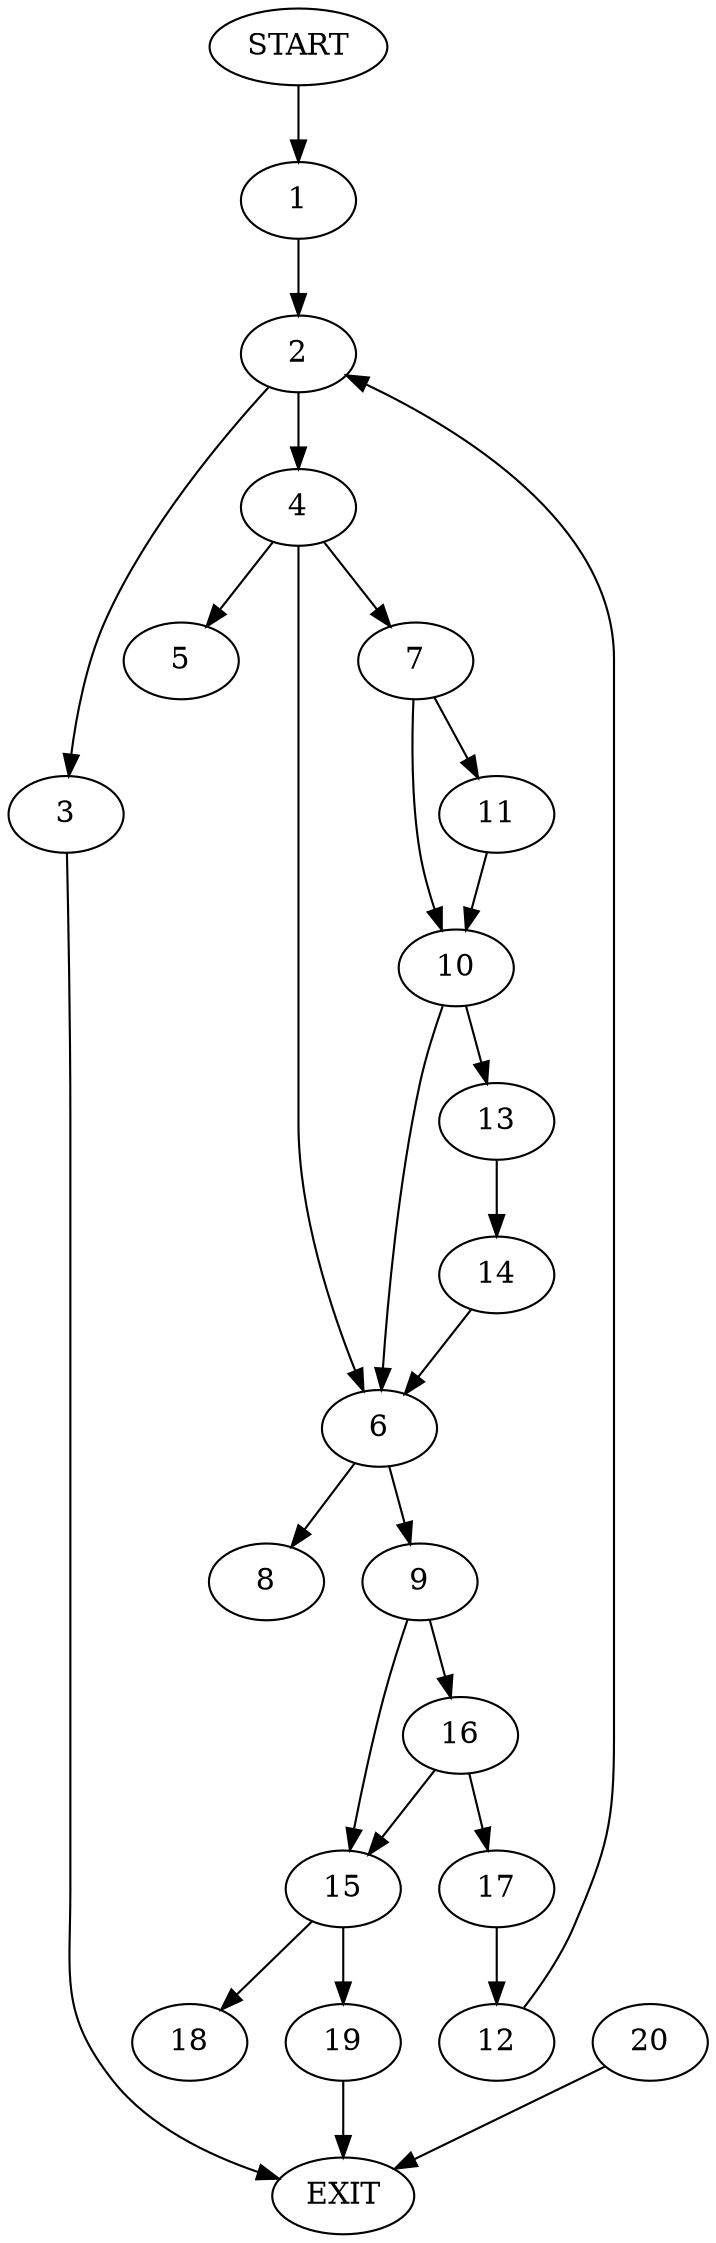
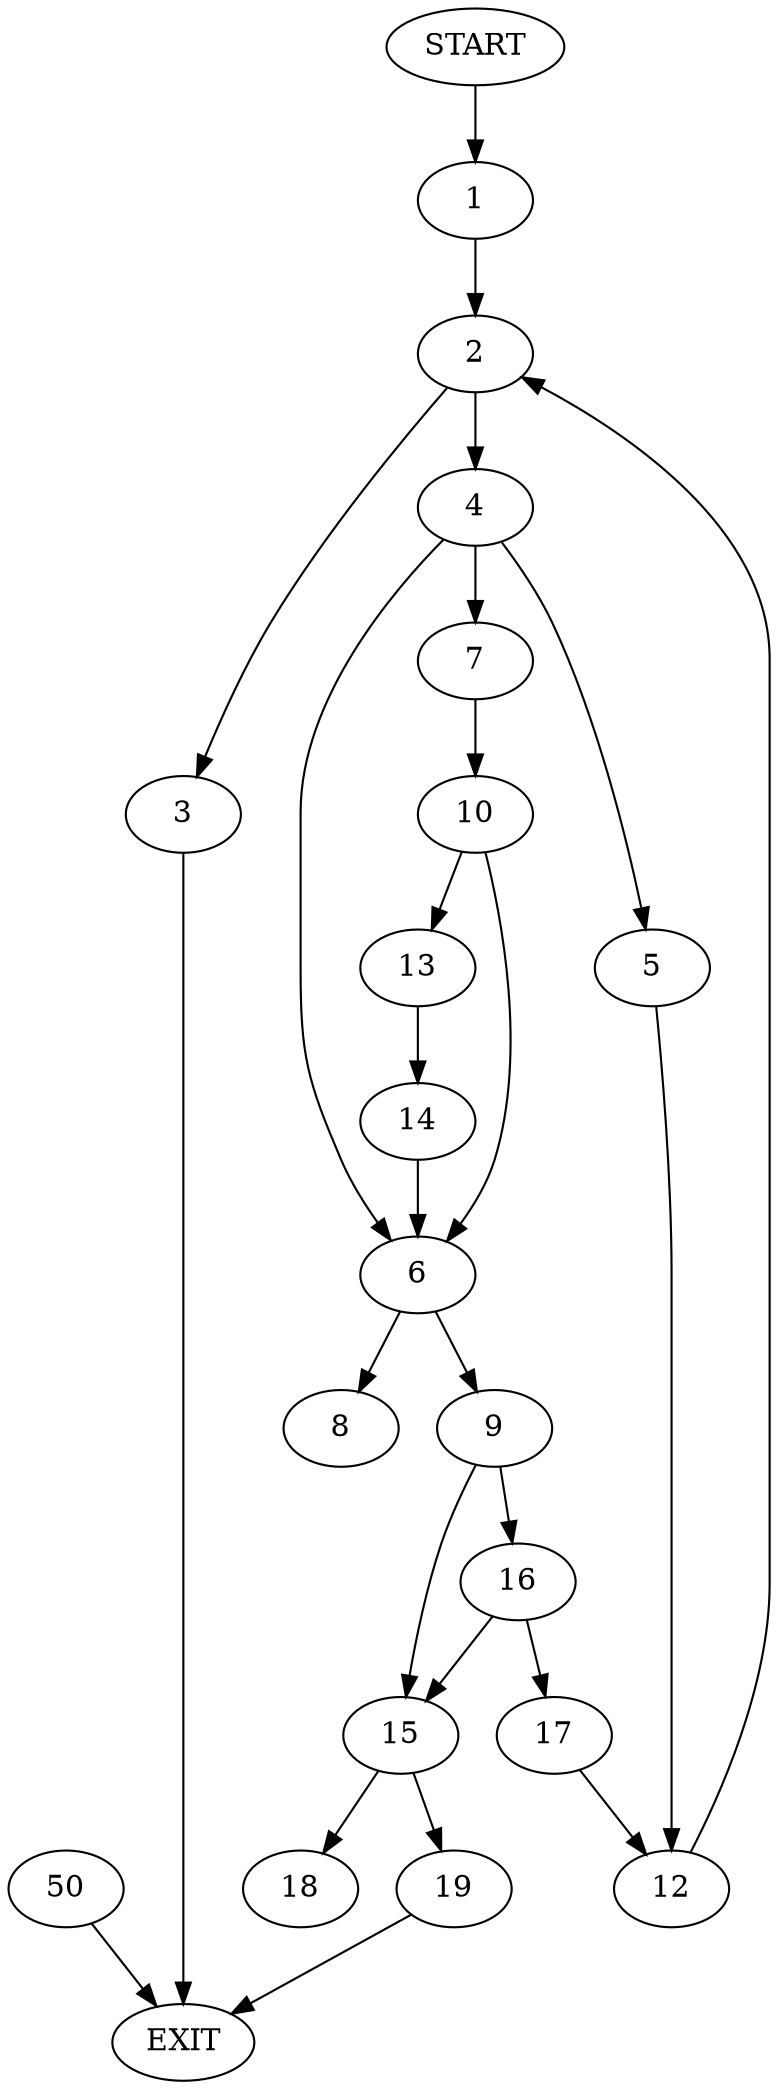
  digraph {
    n1 [label=START]
    1
    2
    n4 [label=EXIT]
    3
    4
    5
    6
    7
    12
    8
    9
    10
-   11
    15
    16
    13
    18
    19
    17
    14
-   20
+   20 [label=50]
    n1 -> 1
    1 -> 2
    2 -> 3
    2 -> 4
    3 -> n4
    4 -> 5
    4 -> 6
    4 -> 7
+   5 -> 12
    6 -> 8
    6 -> 9
    7 -> 10
-   7 -> 11
    12 -> 2
    9 -> 15
    9 -> 16
    10 -> 6
    10 -> 13
-   11 -> 10
    15 -> 18
    15 -> 19
    16 -> 15
    16 -> 17
    13 -> 14
    19 -> n4
    17 -> 12
    14 -> 6
    20 -> n4
  }
